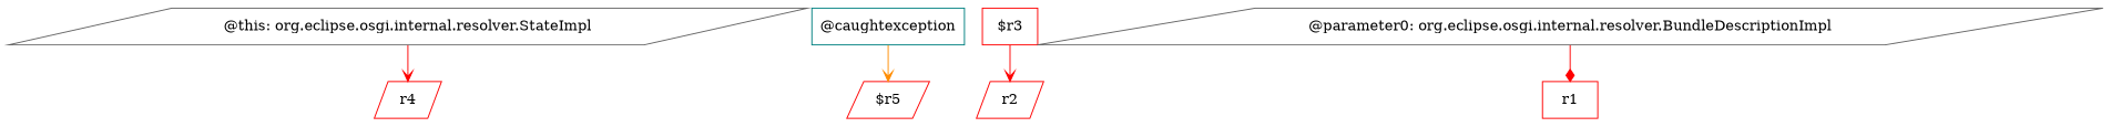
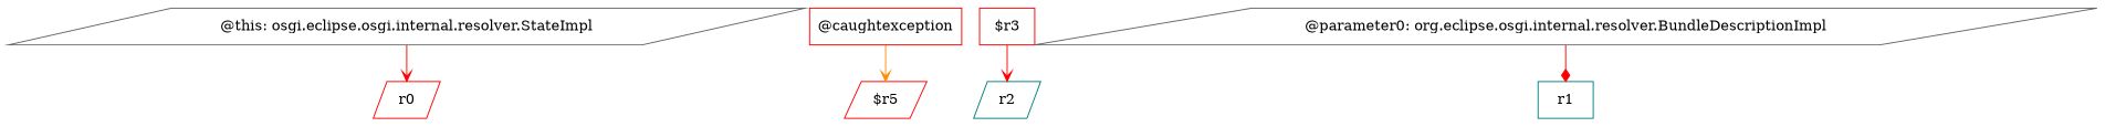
  digraph {
    node [color=red shape=parallelogram]
    edge [arrowhead=vee color=red]
-   n1 [color=gray40 label="@this: org.eclipse.osgi.internal.resolver.StateImpl"]
-   n2 [label=r4]
-   n3 [color=teal label="@caughtexception" shape=box]
+   n1 [color=gray40 label="@this: osgi.eclipse.osgi.internal.resolver.StateImpl"]
+   n2 [label=r0]
+   n3 [label="@caughtexception" shape=box]
    n4 [label="$r5"]
    n5 [label="$r3" shape=box]
-   n6 [label=r2]
+   n6 [color=teal label=r2]
    n7 [color=gray40 label="@parameter0: org.eclipse.osgi.internal.resolver.BundleDescriptionImpl"]
-   n8 [label=r1 shape=box]
+   n8 [color=teal label=r1 shape=box]
    n1 -> n2
    n3 -> n4 [color=darkorange]
    n5 -> n6
    n7 -> n8 [arrowhead=diamond]
  }
